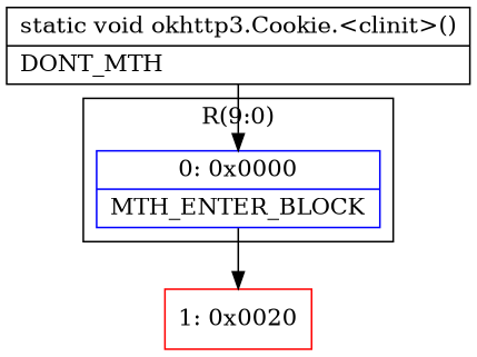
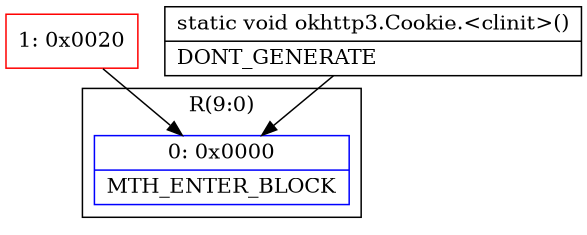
  digraph {
    node [shape=record]
    n1 [color=blue label="{0\:\ 0x0000|MTH_ENTER_BLOCK\l}"]
    n2 [color=red label="{1\:\ 0x0020}"]
-   n3 [label="{static void okhttp3.Cookie.\<clinit\>()  | DONT_MTH\l}"]
+   n3 [label="{static void okhttp3.Cookie.\<clinit\>()  | DONT_GENERATE\l}"]
    subgraph cluster_1 {
      label="R(9:0)"
      n1
    }
-   n1 -> n2
+   n2 -> n1
    n3 -> n1
  }
